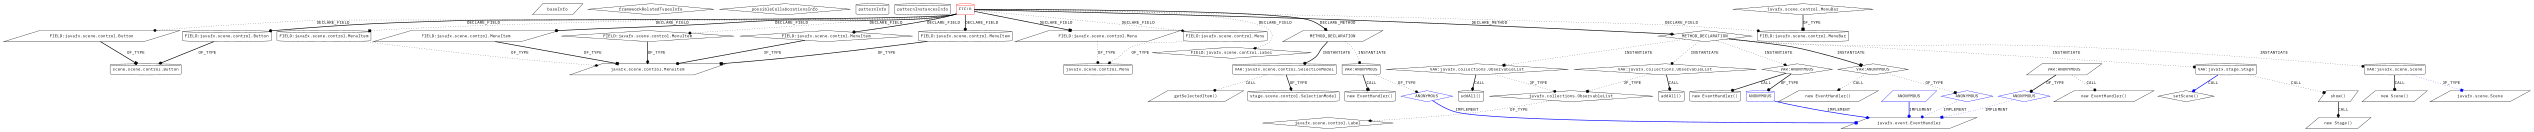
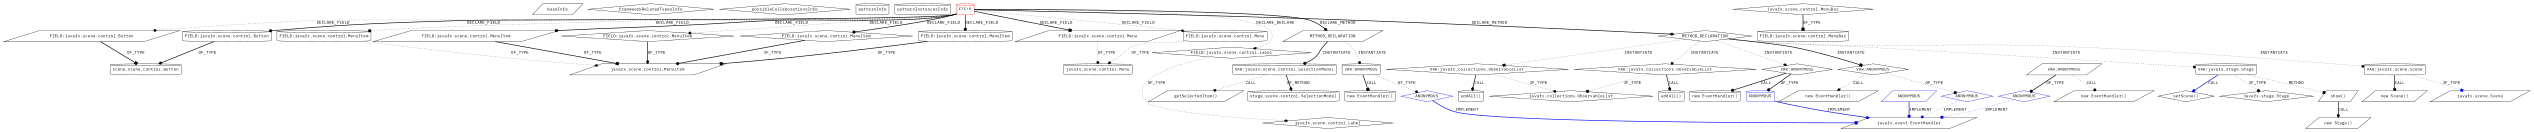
  digraph {
    fontname="IBM Plex Mono"
    node [fontname="IBM Plex Mono" shape=cylinder isFrameworkType=false vertexType=FIELD_DECLARATION]
    edge [arrowhead=dot fontname="IBM Plex Mono" style=bold]
    baseInfo [category=pattern graphId=2471 isAnonymous=false possibleRelation=false shape=parallelogram isFrameworkType="" vertexType=""]
    frameworkRelatedTypesInfo [shape=diamond isFrameworkType="" vertexType=""]
    possibleCollaborationsInfo [shape=diamond isFrameworkType="" vertexType=""]
    patternInfo [frequency=2.0 patternRootClient=0 isFrameworkType="" vertexType=""]
    patternInstancesInfo [0="zvakanaka-bitbit~/zvakanaka-bitbit/bitbit-master/src/bitbit/BitBit.java~BitBit~4923" 1="bjornbil-reservatie~/bjornbil-reservatie/reservatie-master/ReservatieKommaFinal/src/be/khleuven/bjornbillen/controller/MainController.java~MainController~2178" isFrameworkType="" vertexType=""]
    n6 [label="FIELD:javafx.scene.control.MenuBar"]
    n7 [label="javafx.scene.control.MenuBar" shape=diamond vertexType=FRAMEWORK_CLASS_TYPE]
    n8 [color=red label=FIELD vertexType=ROOT_CLIENT_CLASS_DECLARATION]
    n9 [label="FIELD:javafx.scene.control.MenuItem" shape=diamond]
    n10 [label="FIELD:javafx.scene.control.Button" shape=parallelogram]
    n11 [label="FIELD:javafx.scene.control.MenuItem" shape=diamond]
    n12 [label="FIELD:javafx.scene.control.MenuItem"]
    n13 [label="FIELD:javafx.scene.control.MenuItem"]
    n14 [label="FIELD:javafx.scene.control.Button"]
    n15 [label="FIELD:javafx.scene.control.MenuItem" shape=parallelogram]
    n16 [label="FIELD:javafx.scene.control.Menu" shape=parallelogram]
    n17 [label="FIELD:javafx.scene.control.Menu"]
    n18 [label=METHOD_DECLARATION shape=parallelogram vertexType=CLIENT_METHOD_DECLARATION]
    n19 [label="FIELD:javafx.scene.control.Label" shape=diamond]
    n20 [label=METHOD_DECLARATION shape=diamond vertexType=CLIENT_METHOD_DECLARATION]
    n21 [label="javafx.scene.control.MenuItem" shape=parallelogram vertexType=FRAMEWORK_CLASS_TYPE]
    n22 [label="scene.scene.control.Button" vertexType=FRAMEWORK_CLASS_TYPE]
    n23 [label="javafx.scene.control.Menu" vertexType=FRAMEWORK_CLASS_TYPE]
    n24 [label="VAR:javafx.scene.control.SelectionModel" vertexType=VARIABLE_EXPRESION]
    n25 [label="VAR:ANONYMOUS" vertexType=VARIABLE_EXPRESION]
    n26 [label="javafx.scene.control.Label" shape=diamond vertexType=FRAMEWORK_CLASS_TYPE]
    n27 [label="VAR:ANONYMOUS" shape=diamond vertexType=VARIABLE_EXPRESION]
    n28 [label="VAR:ANONYMOUS" shape=diamond vertexType=VARIABLE_EXPRESION]
    n29 [label="VAR:javafx.stage.Stage" vertexType=VARIABLE_EXPRESION]
    n30 [label="VAR:javafx.collections.ObservableList" shape=diamond vertexType=VARIABLE_EXPRESION]
    n31 [label="VAR:javafx.collections.ObservableList" shape=diamond vertexType=VARIABLE_EXPRESION]
    n32 [label="VAR:javafx.scene.Scene" vertexType=VARIABLE_EXPRESION]
    n33 [label="getSelectedItem()" shape=parallelogram vertexType=INSIDE_CALL]
    n34 [label="stage.scene.control.SelectionModel" vertexType=FRAMEWORK_CLASS_TYPE]
    n35 [color=blue label=ANONYMOUS shape=diamond vertexType=REFERENCE_ANONYMOUS_DECLARATION]
    n36 [label="new EventHandler()" vertexType=CONSTRUCTOR_CALL]
    n37 [label="javafx.event.EventHandler" shape=parallelogram vertexType=FRAMEWORK_INTERFACE_TYPE]
    n38 [color=blue label=ANONYMOUS shape=diamond vertexType=REFERENCE_ANONYMOUS_DECLARATION]
    n39 [color=blue label=ANONYMOUS vertexType=REFERENCE_ANONYMOUS_DECLARATION]
    n40 [color=blue label=ANONYMOUS shape=diamond vertexType=REFERENCE_ANONYMOUS_DECLARATION]
    n41 [color=blue label=ANONYMOUS shape=parallelogram vertexType=REFERENCE_ANONYMOUS_DECLARATION]
    n42 [label="new EventHandler()" vertexType=CONSTRUCTOR_CALL]
    n43 [label="new EventHandler()" shape=parallelogram vertexType=CONSTRUCTOR_CALL]
    n44 [label="VAR:ANONYMOUS" shape=parallelogram vertexType=VARIABLE_EXPRESION]
    n45 [label="new EventHandler()" shape=parallelogram vertexType=CONSTRUCTOR_CALL]
+   n46 [label="javafx.stage.Stage" shape=diamond vertexType=FRAMEWORK_CLASS_TYPE]
    n47 [label="show()" shape=parallelogram vertexType=INSIDE_CALL]
    n48 [label="setScene()" shape=diamond vertexType=INSIDE_CALL]
    n49 [label="javafx.collections.ObservableList" shape=diamond vertexType=FRAMEWORK_INTERFACE_TYPE]
    n50 [label="addAll()" vertexType=INSIDE_CALL]
    n51 [label="addAll()" vertexType=INSIDE_CALL]
    n52 [label="new Scene()" shape=parallelogram vertexType=CONSTRUCTOR_CALL]
    n53 [label="javafx.scene.Scene" shape=parallelogram vertexType=FRAMEWORK_CLASS_TYPE]
    n54 [label="new Stage()" shape=parallelogram vertexType=CONSTRUCTOR_CALL]
    n7 -> n6 [arrowhead=box label=OF_TYPE]
-   n8 -> n6 [label=DECLARE_FIELD style=dotted]
    n8 -> n9 [label=DECLARE_FIELD style=dotted]
    n8 -> n10 [label=DECLARE_FIELD style=dotted]
    n8 -> n11 [label=DECLARE_FIELD]
    n8 -> n12 [label=DECLARE_FIELD]
    n8 -> n13 [arrowhead=box label=DECLARE_FIELD style=dotted]
    n8 -> n14 [label=DECLARE_FIELD]
    n8 -> n15 [label=DECLARE_FIELD]
    n8 -> n16 [arrowhead=box label=DECLARE_FIELD]
    n8 -> n17 [arrowhead=diamond label=DECLARE_FIELD style=dotted]
    n8 -> n18 [arrowhead=diamond label=DECLARE_METHOD]
-   n8 -> n19 [arrowhead=diamond label=DECLARE_FIELD style=dotted]
+   n8 -> n19 [arrowhead=diamond label=DECLARE_DECLARE style=dotted]
    n8 -> n20 [arrowhead=diamond label=DECLARE_METHOD]
    n9 -> n21 [arrowhead=diamond label=OF_TYPE]
    n10 -> n22 [arrowhead=box label=OF_TYPE]
    n11 -> n21 [label=OF_TYPE]
    n12 -> n21 [arrowhead=box label=OF_TYPE]
    n13 -> n21 [arrowhead=diamond label=OF_TYPE style=dotted]
    n14 -> n22 [arrowhead=diamond label=OF_TYPE]
    n15 -> n21 [arrowhead=box label=OF_TYPE]
    n16 -> n23 [label=OF_TYPE style=dotted]
    n17 -> n23 [arrowhead=diamond label=OF_TYPE style=dotted]
    n18 -> n24 [label=INSTANTIATE]
    n18 -> n25 [label=INSTANTIATE style=dotted]
-   n49 -> n26 [arrowhead=diamond label=OF_TYPE style=dotted]
+   n19 -> n26 [arrowhead=diamond label=OF_TYPE style=dotted]
    n20 -> n27 [arrowhead=diamond label=INSTANTIATE style=dotted]
    n20 -> n28 [arrowhead=box label=INSTANTIATE]
    n20 -> n29 [label=INSTANTIATE style=dotted]
    n20 -> n30 [arrowhead=box label=INSTANTIATE style=dotted]
    n20 -> n31 [label=INSTANTIATE style=dotted]
    n20 -> n32 [label=INSTANTIATE style=dotted]
    n24 -> n33 [label=CALL style=dotted]
-   n24 -> n34 [arrowhead=diamond label=OF_TYPE]
+   n24 -> n34 [arrowhead=diamond label=OF_METHOD]
    n25 -> n35 [arrowhead=diamond label=OF_TYPE style=dotted]
    n25 -> n36 [arrowhead=box label=CALL]
    n27 -> n39 [label=OF_TYPE]
    n27 -> n42 [label=CALL]
    n28 -> n40 [arrowhead=box label=OF_TYPE style=dotted]
    n28 -> n43 [arrowhead=diamond label=CALL style=dotted]
-   n29 -> n47 [arrowhead=box label=CALL style=dotted]
+   n29 -> n46 [arrowhead=box label=OF_TYPE style=dotted]
+   n29 -> n47 [arrowhead=box label=METHOD style=dotted]
    n29 -> n48 [arrowhead=diamond color=blue label=CALL]
    n30 -> n49 [label=OF_TYPE style=dotted]
    n30 -> n50 [arrowhead=diamond label=CALL]
    n31 -> n49 [arrowhead=box label=OF_TYPE style=dotted]
    n31 -> n51 [arrowhead=diamond label=CALL]
    n32 -> n52 [label=CALL]
    n32 -> n53 [arrowhead=box color=blue label=OF_TYPE style=dotted]
    n35 -> n37 [arrowhead=box color=blue label=IMPLEMENT]
    n38 -> n37 [arrowhead=box color=blue label=IMPLEMENT style=dotted]
    n39 -> n37 [arrowhead=diamond color=blue label=IMPLEMENT]
    n40 -> n37 [color=blue label=IMPLEMENT style=dotted]
    n41 -> n37 [color=blue label=IMPLEMENT]
    n44 -> n38 [label=OF_TYPE]
    n44 -> n45 [label=CALL style=dotted]
    n47 -> n54 [arrowhead=diamond label=CALL]
  }
